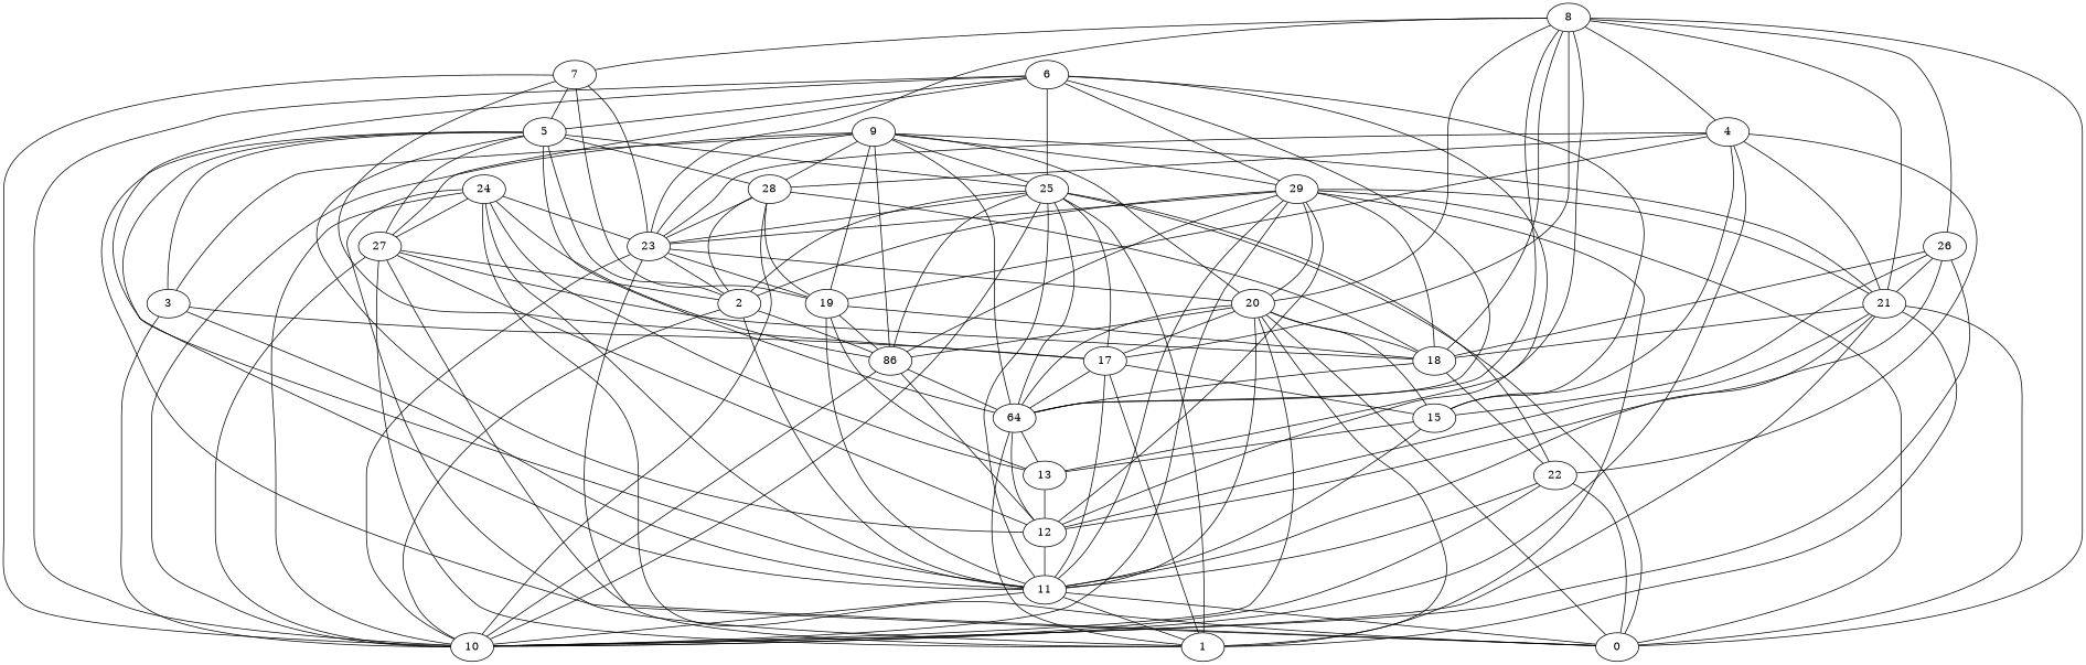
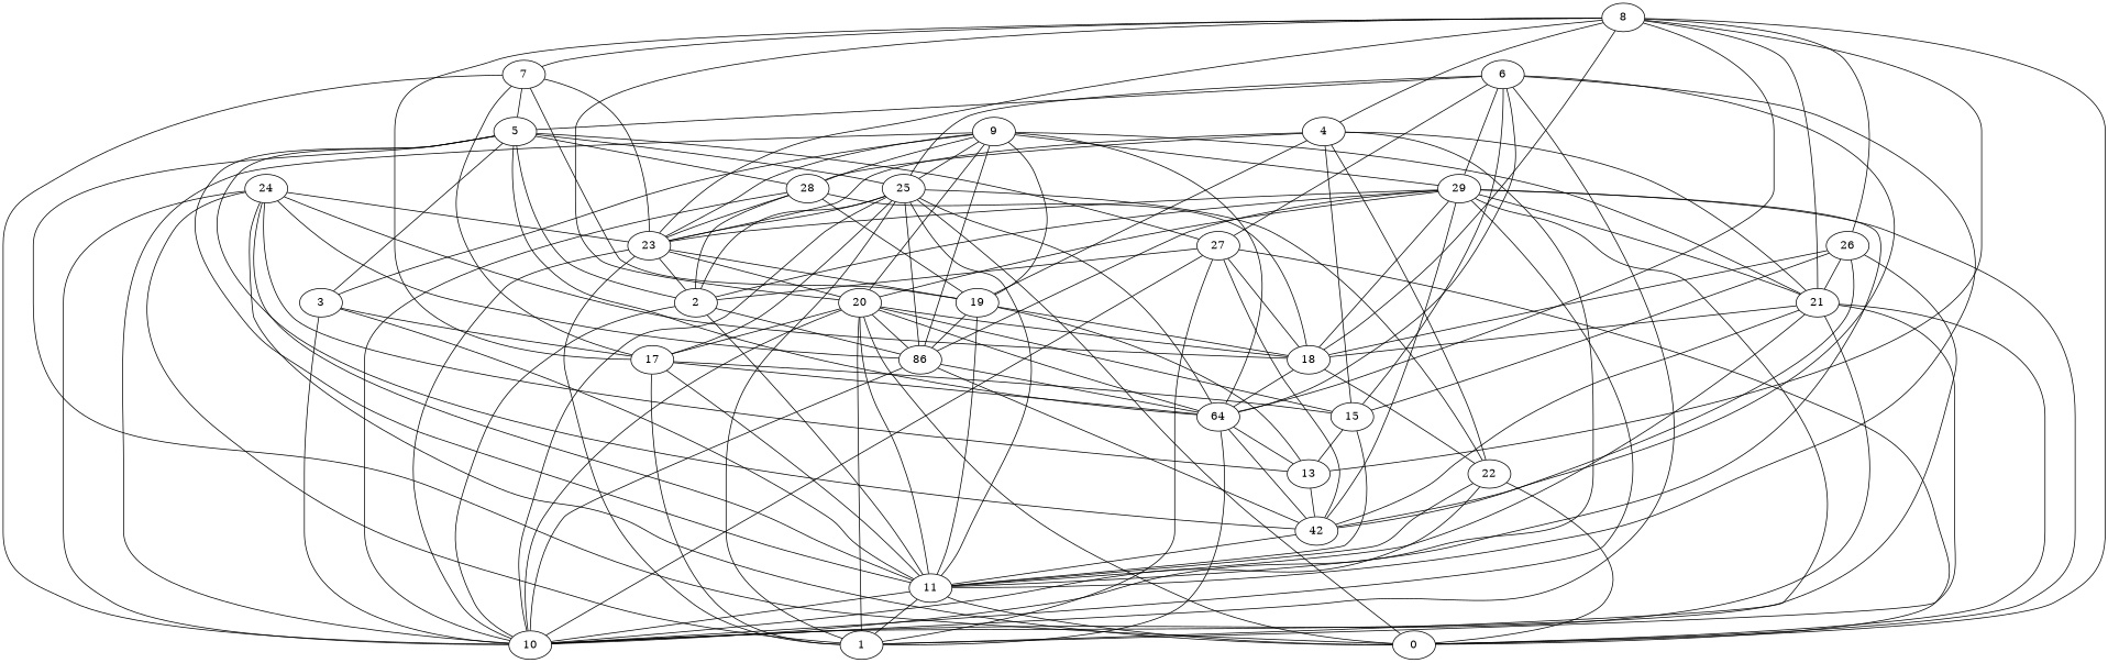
  digraph {
    edge [color=black dir=none]
    5
    2
    11
    0
    25
    28
-   12
+   12 [label=42]
    n8 [label=64]
    27
    3
    n11 [label=86]
    10
    22
    1
    9
    23
    21
    20
    19
    29
    17
    18
    15
    13
    26
    7
    6
    8
    4
    24
    subgraph sub_1 {
      5
      2
      11
      0
      25
      28
      12
      n8
      27
      3
      n11
      10
      22
      1
      9
      23
      21
      20
      19
      29
      17
      18
      15
      13
      26
      7
      6
      8
      4
      24
    }
    5 -> 2
    5 -> 11
    5 -> 0
    5 -> 25
    5 -> 28
    5 -> 12
    5 -> n8
    5 -> 27
    5 -> 3
    2 -> 11
    2 -> n11
    2 -> 10
    11 -> 0
    11 -> 10
    11 -> 1
    25 -> 2
    25 -> 11
    25 -> 0
    25 -> n8
    25 -> n11
    25 -> 10
    25 -> 22
    25 -> 1
    25 -> 23
    25 -> 17
    28 -> 2
    28 -> 10
    28 -> 23
    28 -> 19
    28 -> 18
    12 -> 11
    n8 -> 12
    n8 -> 1
    n8 -> 13
    27 -> 2
    27 -> 0
    27 -> 12
    27 -> 10
    27 -> 1
    27 -> 18
    3 -> 11
    3 -> 10
    3 -> 17
    n11 -> 12
    n11 -> n8
    n11 -> 10
    22 -> 11
    22 -> 0
    22 -> 10
    9 -> 25
    9 -> 28
    9 -> n8
    9 -> 3
    9 -> n11
    9 -> 10
    9 -> 23
    9 -> 21
    9 -> 20
    9 -> 19
    9 -> 29
    23 -> 2
    23 -> 10
    23 -> 1
    23 -> 20
    23 -> 19
    21 -> 11
    21 -> 0
    21 -> 12
    21 -> 10
    21 -> 1
    21 -> 18
    20 -> 11
    20 -> 0
    20 -> n8
    20 -> n11
    20 -> 10
    20 -> 1
    20 -> 17
    20 -> 18
    20 -> 15
    19 -> 11
    19 -> n11
    19 -> 18
    19 -> 13
    29 -> 2
    29 -> 11
    29 -> 0
    29 -> 12
    29 -> n11
    29 -> 10
    29 -> 1
    29 -> 23
    29 -> 21
    29 -> 20
    29 -> 18
    17 -> 11
    17 -> n8
    17 -> 1
    17 -> 15
    18 -> n8
    18 -> 22
    15 -> 11
    15 -> 13
    13 -> 12
    26 -> 12
    26 -> 10
    26 -> 21
    26 -> 18
    26 -> 15
    7 -> 5
    7 -> 10
    7 -> 23
    7 -> 19
    7 -> 17
    6 -> 5
    6 -> 11
    6 -> 25
    6 -> 12
    6 -> n8
    6 -> 27
    6 -> 10
    6 -> 29
    6 -> 15
    8 -> 0
    8 -> n8
    8 -> 23
    8 -> 21
    8 -> 20
    8 -> 17
    8 -> 18
    8 -> 13
    8 -> 26
    8 -> 7
    8 -> 4
    4 -> 28
    4 -> 10
    4 -> 22
    4 -> 23
    4 -> 21
    4 -> 19
    4 -> 15
    24 -> 11
    24 -> 0
    24 -> n11
    24 -> 10
    24 -> 1
    24 -> 23
-   24 -> 27
+   24 -> 18
    24 -> 13
  }
